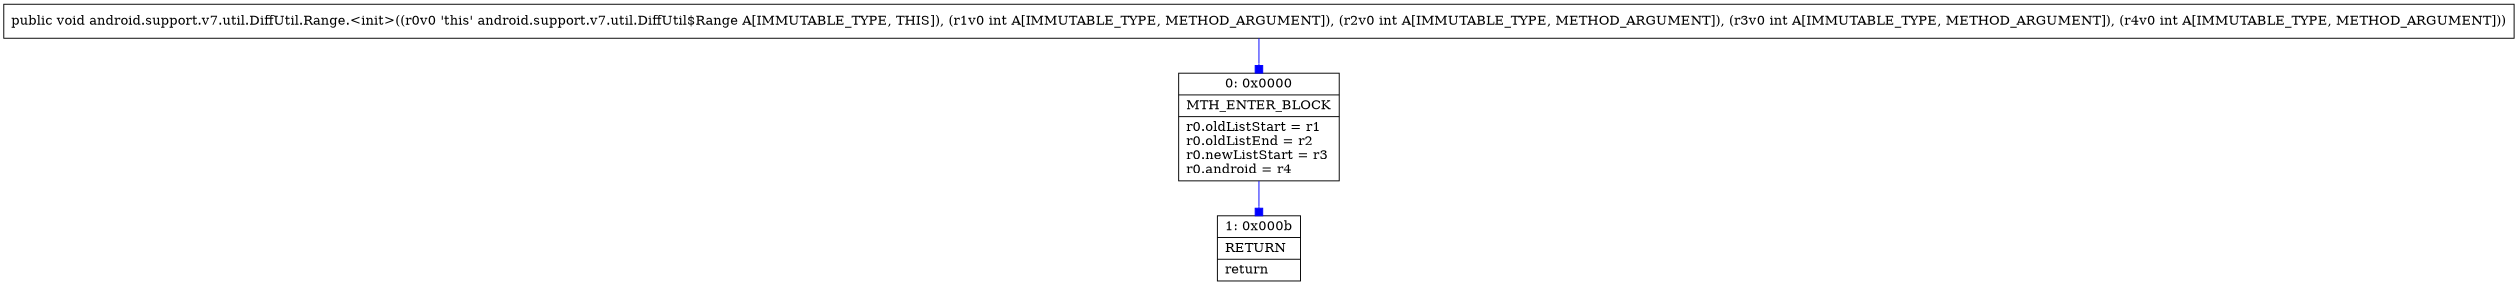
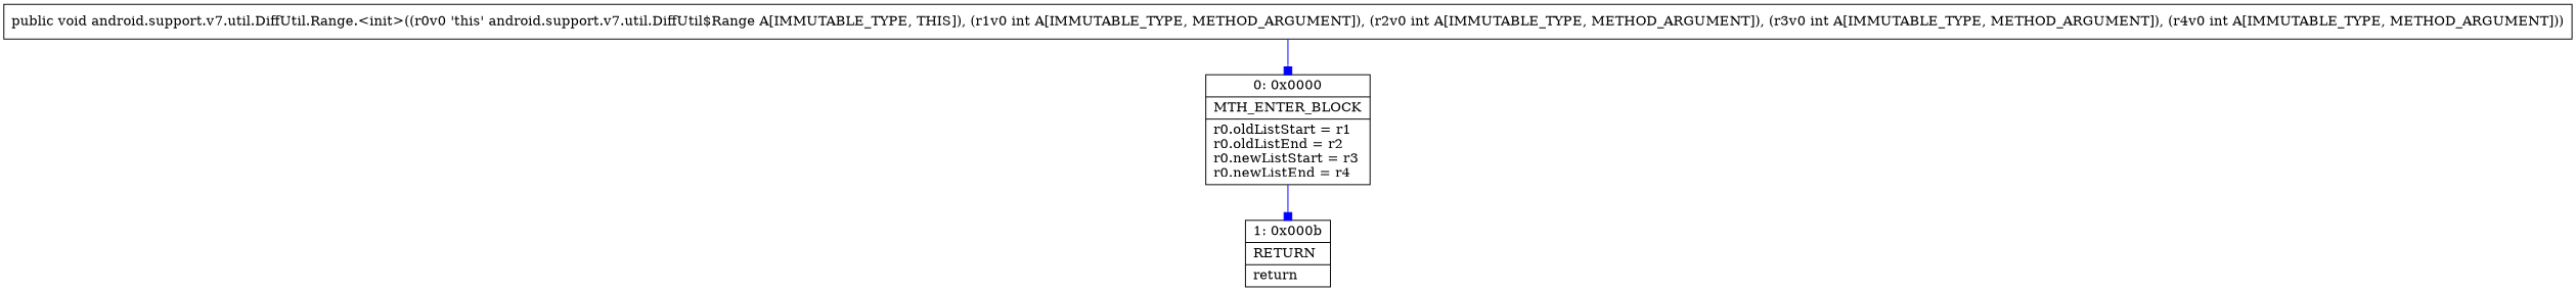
  digraph {
    node [shape=record]
    edge [color=blue arrowhead=box]
-   n1 [label="{0\:\ 0x0000|MTH_ENTER_BLOCK\l|r0.oldListStart = r1\lr0.oldListEnd = r2\lr0.newListStart = r3\lr0.android = r4\l}"]
+   n1 [label="{0\:\ 0x0000|MTH_ENTER_BLOCK\l|r0.oldListStart = r1\lr0.oldListEnd = r2\lr0.newListStart = r3\lr0.newListEnd = r4\l}"]
    n2 [label="{1\:\ 0x000b|RETURN\l|return\l}"]
    n3 [label="{public void android.support.v7.util.DiffUtil.Range.\<init\>((r0v0 'this' android.support.v7.util.DiffUtil$Range A[IMMUTABLE_TYPE, THIS]), (r1v0 int A[IMMUTABLE_TYPE, METHOD_ARGUMENT]), (r2v0 int A[IMMUTABLE_TYPE, METHOD_ARGUMENT]), (r3v0 int A[IMMUTABLE_TYPE, METHOD_ARGUMENT]), (r4v0 int A[IMMUTABLE_TYPE, METHOD_ARGUMENT])) }"]
    n1 -> n2
    n3 -> n1
  }
